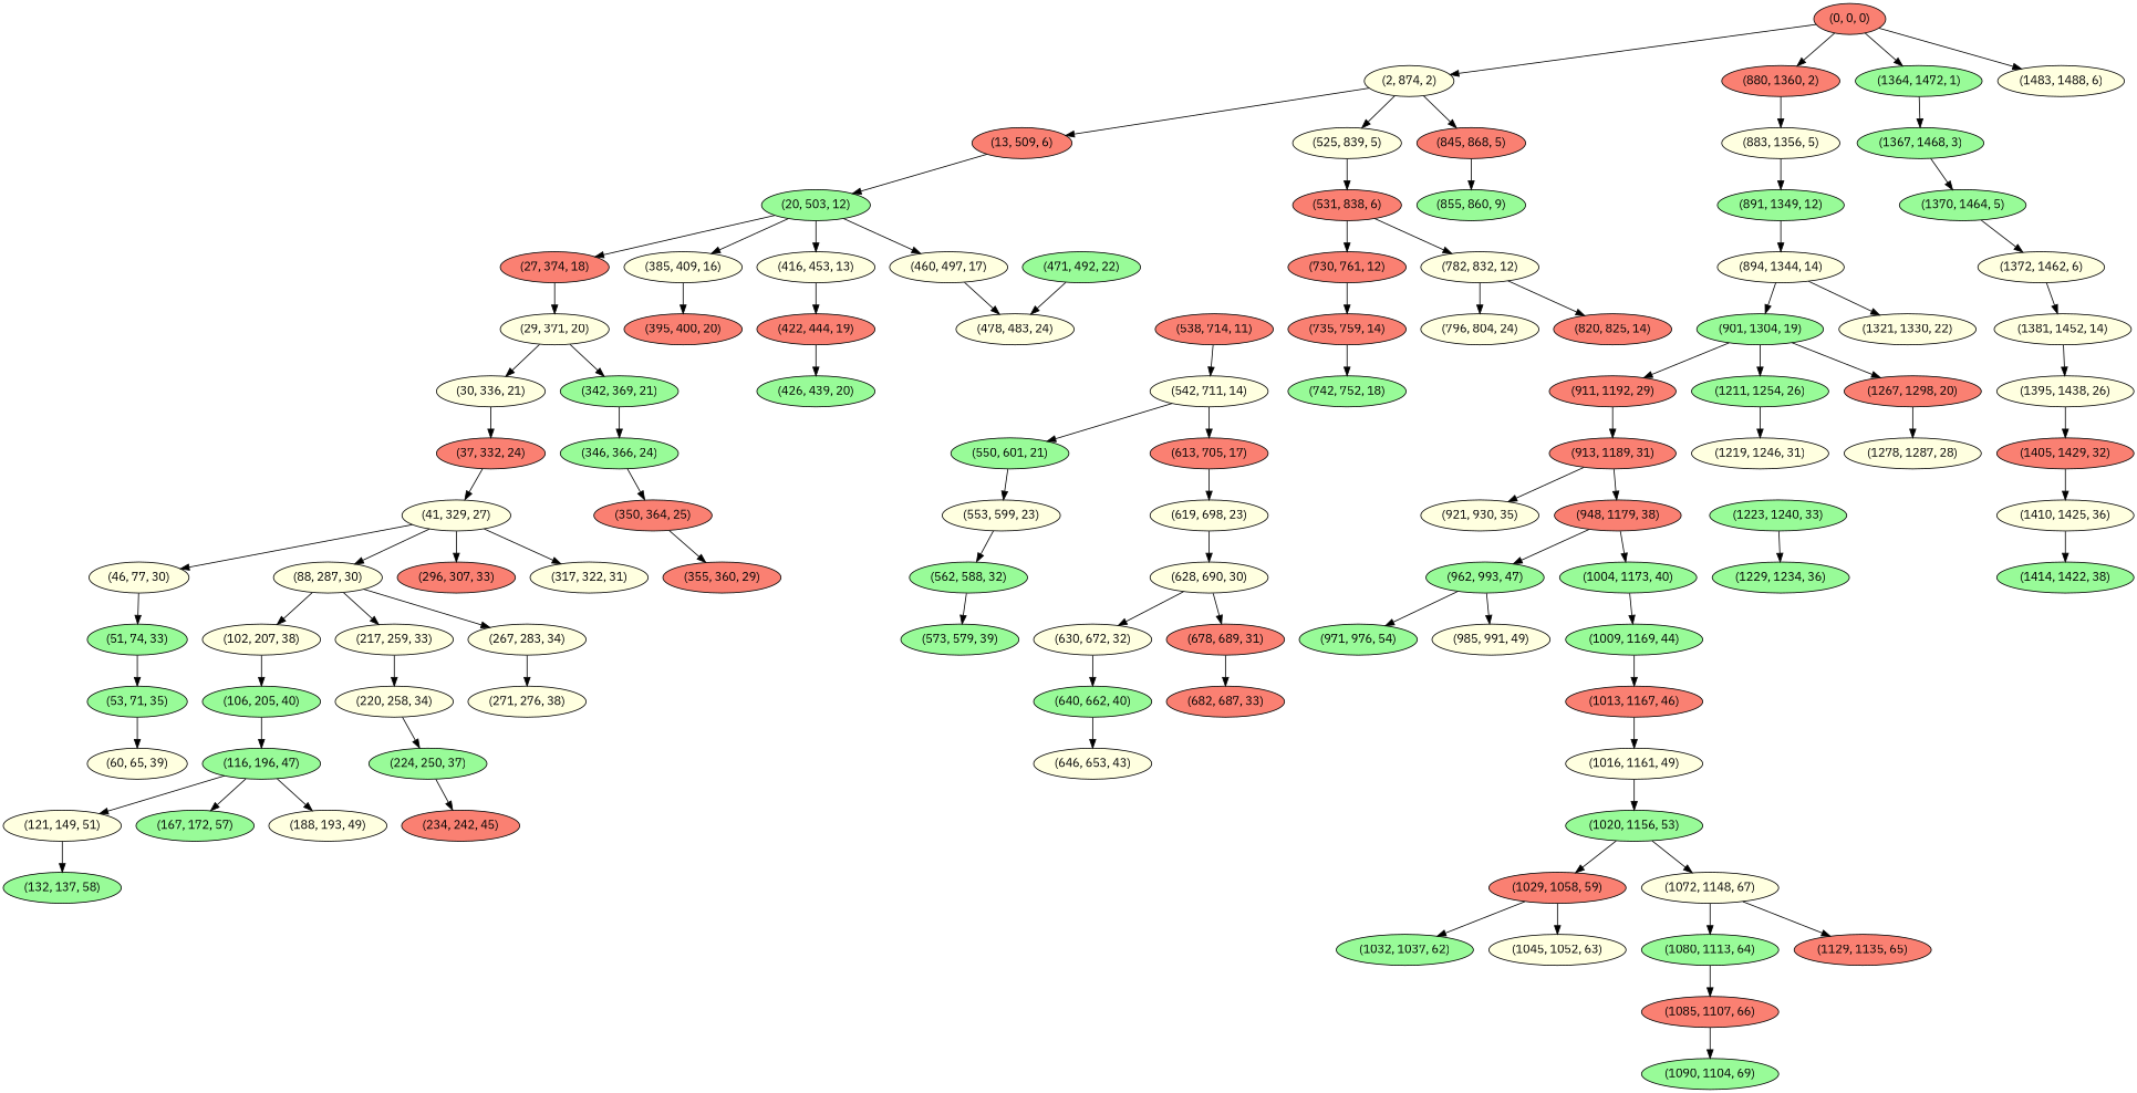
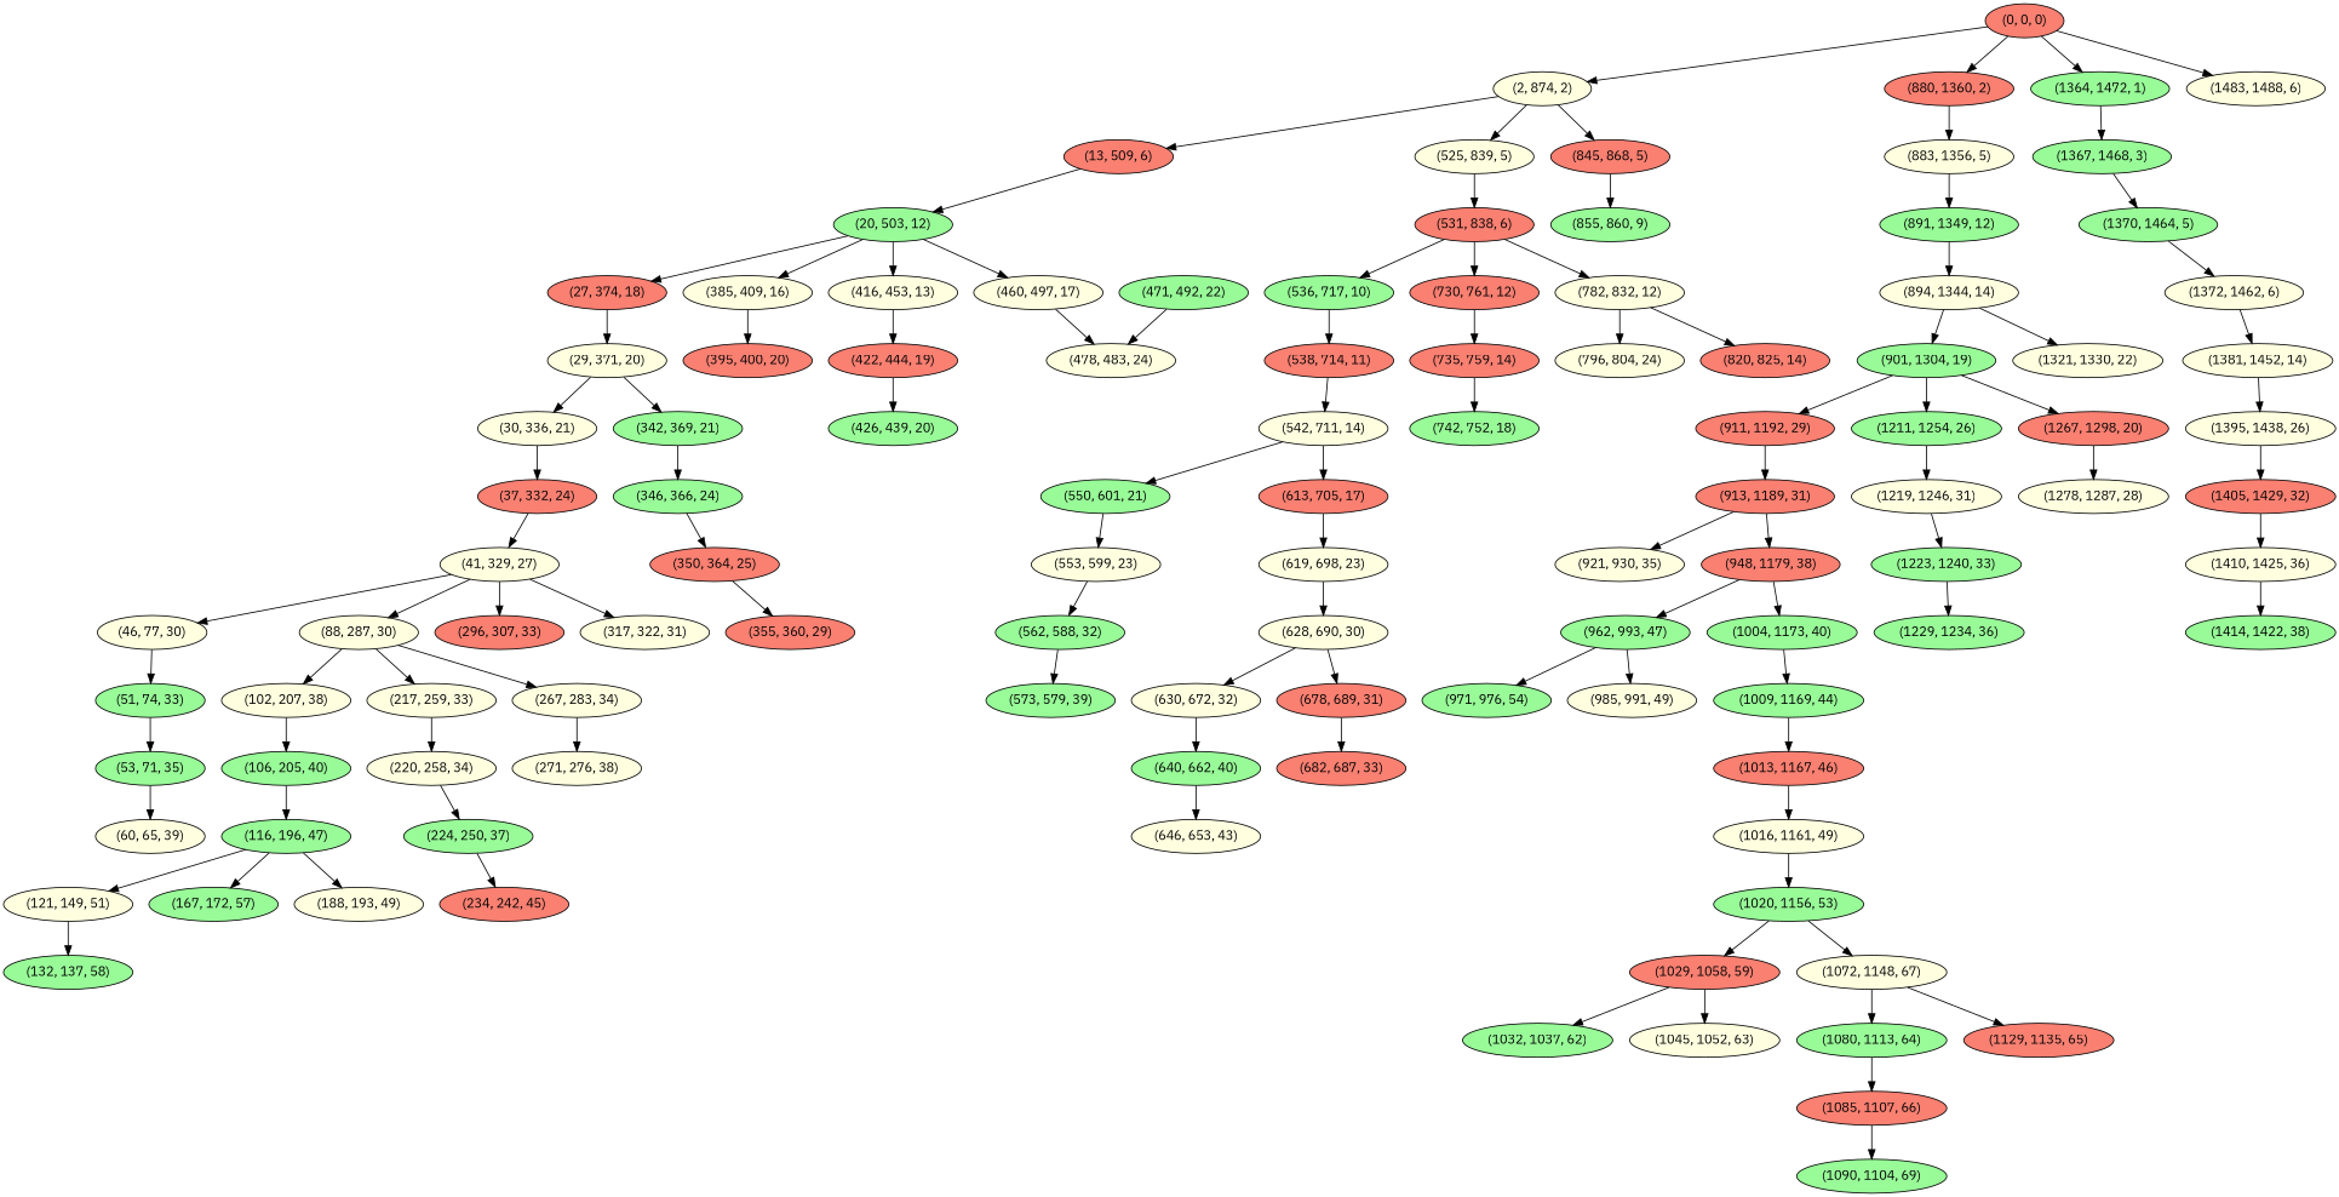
  digraph {
    fontname="IBM Plex Sans"
    node [fillcolor=lightyellow fontname="IBM Plex Sans" style=filled]
    edge [fontname="IBM Plex Sans"]
    "(0, 0, 0)" [fillcolor=salmon]
    "(2, 874, 2)"
    "(880, 1360, 2)" [fillcolor=salmon]
    "(1364, 1472, 1)" [fillcolor=palegreen]
    "(1483, 1488, 6)"
    "(13, 509, 6)" [fillcolor=salmon]
    "(525, 839, 5)"
    "(845, 868, 5)" [fillcolor=salmon]
    "(883, 1356, 5)"
    "(1367, 1468, 3)" [fillcolor=palegreen]
    "(20, 503, 12)" [fillcolor=palegreen]
    "(531, 838, 6)" [fillcolor=salmon]
    "(855, 860, 9)" [fillcolor=palegreen]
    "(27, 374, 18)" [fillcolor=salmon]
    "(385, 409, 16)"
    "(416, 453, 13)"
    "(460, 497, 17)"
    "(29, 371, 20)"
    "(395, 400, 20)" [fillcolor=salmon]
    "(422, 444, 19)" [fillcolor=salmon]
    "(478, 483, 24)"
    "(30, 336, 21)"
    "(342, 369, 21)" [fillcolor=palegreen]
    "(37, 332, 24)" [fillcolor=salmon]
    "(346, 366, 24)" [fillcolor=palegreen]
    "(41, 329, 27)"
    "(46, 77, 30)"
    "(88, 287, 30)"
    "(296, 307, 33)" [fillcolor=salmon]
    "(317, 322, 31)"
    "(51, 74, 33)" [fillcolor=palegreen]
    "(102, 207, 38)"
    "(217, 259, 33)"
    "(267, 283, 34)"
    "(53, 71, 35)" [fillcolor=palegreen]
    "(60, 65, 39)"
    "(106, 205, 40)" [fillcolor=palegreen]
    "(220, 258, 34)"
    "(271, 276, 38)"
    "(116, 196, 47)" [fillcolor=palegreen]
    "(121, 149, 51)"
    "(167, 172, 57)" [fillcolor=palegreen]
    "(188, 193, 49)"
    "(132, 137, 58)" [fillcolor=palegreen]
    "(224, 250, 37)" [fillcolor=palegreen]
    "(234, 242, 45)" [fillcolor=salmon]
    "(350, 364, 25)" [fillcolor=salmon]
    "(355, 360, 29)" [fillcolor=salmon]
    "(426, 439, 20)" [fillcolor=palegreen]
    "(471, 492, 22)" [fillcolor=palegreen]
+   "(536, 717, 10)" [fillcolor=palegreen]
    "(730, 761, 12)" [fillcolor=salmon]
    "(782, 832, 12)"
    "(538, 714, 11)" [fillcolor=salmon]
    "(735, 759, 14)" [fillcolor=salmon]
    "(796, 804, 24)"
    "(820, 825, 14)" [fillcolor=salmon]
    "(542, 711, 14)"
    "(550, 601, 21)" [fillcolor=palegreen]
    "(613, 705, 17)" [fillcolor=salmon]
    "(553, 599, 23)"
    "(619, 698, 23)"
    "(562, 588, 32)" [fillcolor=palegreen]
    "(573, 579, 39)" [fillcolor=palegreen]
    "(628, 690, 30)"
    "(630, 672, 32)"
    "(678, 689, 31)" [fillcolor=salmon]
    "(640, 662, 40)" [fillcolor=palegreen]
    "(682, 687, 33)" [fillcolor=salmon]
    "(646, 653, 43)"
    "(742, 752, 18)" [fillcolor=palegreen]
    "(891, 1349, 12)" [fillcolor=palegreen]
    "(894, 1344, 14)"
    "(901, 1304, 19)" [fillcolor=palegreen]
    "(1321, 1330, 22)"
    "(911, 1192, 29)" [fillcolor=salmon]
    "(1211, 1254, 26)" [fillcolor=palegreen]
    "(1267, 1298, 20)" [fillcolor=salmon]
    "(913, 1189, 31)" [fillcolor=salmon]
    "(1219, 1246, 31)"
    "(1278, 1287, 28)"
    "(921, 930, 35)"
    "(948, 1179, 38)" [fillcolor=salmon]
    "(962, 993, 47)" [fillcolor=palegreen]
    "(1004, 1173, 40)" [fillcolor=palegreen]
    "(971, 976, 54)" [fillcolor=palegreen]
    "(985, 991, 49)"
    "(1009, 1169, 44)" [fillcolor=palegreen]
    "(1013, 1167, 46)" [fillcolor=salmon]
    "(1016, 1161, 49)"
    "(1020, 1156, 53)" [fillcolor=palegreen]
    "(1029, 1058, 59)" [fillcolor=salmon]
    n93 [label="(1072, 1148, 67)"]
    "(1032, 1037, 62)" [fillcolor=palegreen]
    "(1045, 1052, 63)"
    "(1080, 1113, 64)" [fillcolor=palegreen]
    "(1129, 1135, 65)" [fillcolor=salmon]
    "(1085, 1107, 66)" [fillcolor=salmon]
    "(1090, 1104, 69)" [fillcolor=palegreen]
    "(1223, 1240, 33)" [fillcolor=palegreen]
    "(1229, 1234, 36)" [fillcolor=palegreen]
    "(1370, 1464, 5)" [fillcolor=palegreen]
    "(1372, 1462, 6)"
    "(1381, 1452, 14)"
    "(1395, 1438, 26)"
    "(1405, 1429, 32)" [fillcolor=salmon]
    "(1410, 1425, 36)"
    "(1414, 1422, 38)" [fillcolor=palegreen]
    "(0, 0, 0)" -> "(2, 874, 2)"
    "(0, 0, 0)" -> "(880, 1360, 2)"
    "(0, 0, 0)" -> "(1364, 1472, 1)"
    "(0, 0, 0)" -> "(1483, 1488, 6)"
    "(2, 874, 2)" -> "(13, 509, 6)"
    "(2, 874, 2)" -> "(525, 839, 5)"
    "(2, 874, 2)" -> "(845, 868, 5)"
    "(880, 1360, 2)" -> "(883, 1356, 5)"
    "(1364, 1472, 1)" -> "(1367, 1468, 3)"
    "(13, 509, 6)" -> "(20, 503, 12)"
    "(525, 839, 5)" -> "(531, 838, 6)"
    "(845, 868, 5)" -> "(855, 860, 9)"
    "(883, 1356, 5)" -> "(891, 1349, 12)"
    "(1367, 1468, 3)" -> "(1370, 1464, 5)"
    "(20, 503, 12)" -> "(27, 374, 18)"
    "(20, 503, 12)" -> "(385, 409, 16)"
    "(20, 503, 12)" -> "(416, 453, 13)"
    "(20, 503, 12)" -> "(460, 497, 17)"
+   "(531, 838, 6)" -> "(536, 717, 10)"
    "(531, 838, 6)" -> "(730, 761, 12)"
    "(531, 838, 6)" -> "(782, 832, 12)"
    "(27, 374, 18)" -> "(29, 371, 20)"
    "(385, 409, 16)" -> "(395, 400, 20)"
    "(416, 453, 13)" -> "(422, 444, 19)"
    "(460, 497, 17)" -> "(478, 483, 24)"
    "(29, 371, 20)" -> "(30, 336, 21)"
    "(29, 371, 20)" -> "(342, 369, 21)"
    "(422, 444, 19)" -> "(426, 439, 20)"
    "(30, 336, 21)" -> "(37, 332, 24)"
    "(342, 369, 21)" -> "(346, 366, 24)"
    "(37, 332, 24)" -> "(41, 329, 27)"
    "(346, 366, 24)" -> "(350, 364, 25)"
    "(41, 329, 27)" -> "(46, 77, 30)"
    "(41, 329, 27)" -> "(88, 287, 30)"
    "(41, 329, 27)" -> "(296, 307, 33)"
    "(41, 329, 27)" -> "(317, 322, 31)"
    "(46, 77, 30)" -> "(51, 74, 33)"
    "(88, 287, 30)" -> "(102, 207, 38)"
    "(88, 287, 30)" -> "(217, 259, 33)"
    "(88, 287, 30)" -> "(267, 283, 34)"
    "(51, 74, 33)" -> "(53, 71, 35)"
    "(102, 207, 38)" -> "(106, 205, 40)"
    "(217, 259, 33)" -> "(220, 258, 34)"
    "(267, 283, 34)" -> "(271, 276, 38)"
    "(53, 71, 35)" -> "(60, 65, 39)"
    "(106, 205, 40)" -> "(116, 196, 47)"
    "(220, 258, 34)" -> "(224, 250, 37)"
    "(116, 196, 47)" -> "(121, 149, 51)"
    "(116, 196, 47)" -> "(167, 172, 57)"
    "(116, 196, 47)" -> "(188, 193, 49)"
    "(121, 149, 51)" -> "(132, 137, 58)"
    "(224, 250, 37)" -> "(234, 242, 45)"
    "(350, 364, 25)" -> "(355, 360, 29)"
    "(471, 492, 22)" -> "(478, 483, 24)"
+   "(536, 717, 10)" -> "(538, 714, 11)"
    "(730, 761, 12)" -> "(735, 759, 14)"
    "(782, 832, 12)" -> "(796, 804, 24)"
    "(782, 832, 12)" -> "(820, 825, 14)"
    "(538, 714, 11)" -> "(542, 711, 14)"
    "(735, 759, 14)" -> "(742, 752, 18)"
    "(542, 711, 14)" -> "(550, 601, 21)"
    "(542, 711, 14)" -> "(613, 705, 17)"
    "(550, 601, 21)" -> "(553, 599, 23)"
    "(613, 705, 17)" -> "(619, 698, 23)"
    "(553, 599, 23)" -> "(562, 588, 32)"
    "(619, 698, 23)" -> "(628, 690, 30)"
    "(562, 588, 32)" -> "(573, 579, 39)"
    "(628, 690, 30)" -> "(630, 672, 32)"
    "(628, 690, 30)" -> "(678, 689, 31)"
    "(630, 672, 32)" -> "(640, 662, 40)"
    "(678, 689, 31)" -> "(682, 687, 33)"
    "(640, 662, 40)" -> "(646, 653, 43)"
    "(891, 1349, 12)" -> "(894, 1344, 14)"
    "(894, 1344, 14)" -> "(901, 1304, 19)"
    "(894, 1344, 14)" -> "(1321, 1330, 22)"
    "(901, 1304, 19)" -> "(911, 1192, 29)"
    "(901, 1304, 19)" -> "(1211, 1254, 26)"
    "(901, 1304, 19)" -> "(1267, 1298, 20)"
    "(911, 1192, 29)" -> "(913, 1189, 31)"
    "(1211, 1254, 26)" -> "(1219, 1246, 31)"
    "(1267, 1298, 20)" -> "(1278, 1287, 28)"
    "(913, 1189, 31)" -> "(921, 930, 35)"
    "(913, 1189, 31)" -> "(948, 1179, 38)"
+   "(1219, 1246, 31)" -> "(1223, 1240, 33)"
    "(948, 1179, 38)" -> "(962, 993, 47)"
    "(948, 1179, 38)" -> "(1004, 1173, 40)"
    "(962, 993, 47)" -> "(971, 976, 54)"
    "(962, 993, 47)" -> "(985, 991, 49)"
    "(1004, 1173, 40)" -> "(1009, 1169, 44)"
    "(1009, 1169, 44)" -> "(1013, 1167, 46)"
    "(1013, 1167, 46)" -> "(1016, 1161, 49)"
    "(1016, 1161, 49)" -> "(1020, 1156, 53)"
    "(1020, 1156, 53)" -> "(1029, 1058, 59)"
    "(1020, 1156, 53)" -> n93
    "(1029, 1058, 59)" -> "(1032, 1037, 62)"
    "(1029, 1058, 59)" -> "(1045, 1052, 63)"
    n93 -> "(1080, 1113, 64)"
    n93 -> "(1129, 1135, 65)"
    "(1080, 1113, 64)" -> "(1085, 1107, 66)"
    "(1085, 1107, 66)" -> "(1090, 1104, 69)"
    "(1223, 1240, 33)" -> "(1229, 1234, 36)"
    "(1370, 1464, 5)" -> "(1372, 1462, 6)"
    "(1372, 1462, 6)" -> "(1381, 1452, 14)"
    "(1381, 1452, 14)" -> "(1395, 1438, 26)"
    "(1395, 1438, 26)" -> "(1405, 1429, 32)"
    "(1405, 1429, 32)" -> "(1410, 1425, 36)"
    "(1410, 1425, 36)" -> "(1414, 1422, 38)"
  }
